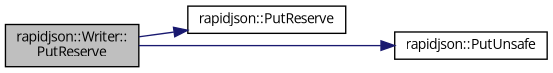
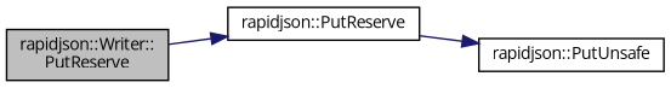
  digraph {
    fontname="Open Sans"
    rankdir=LR
    node [color=black fillcolor=white fontname="Open Sans" fontsize=10 shape=record style=filled]
    edge [color=midnightblue fontname="Open Sans" fontsize=10 labelfontname=Helvetica labelfontsize=10 style=solid]
    n1 [fillcolor=grey75 fontcolor=black height=0.2 label="rapidjson::Writer::\lPutReserve" width=0.4]
    n2 [height=0.2 label="rapidjson::PutReserve" width=0.4]
    n3 [height=0.2 label="rapidjson::PutUnsafe" width=0.4]
    n1 -> n2
-   n1 -> n3
+   n2 -> n3
  }
